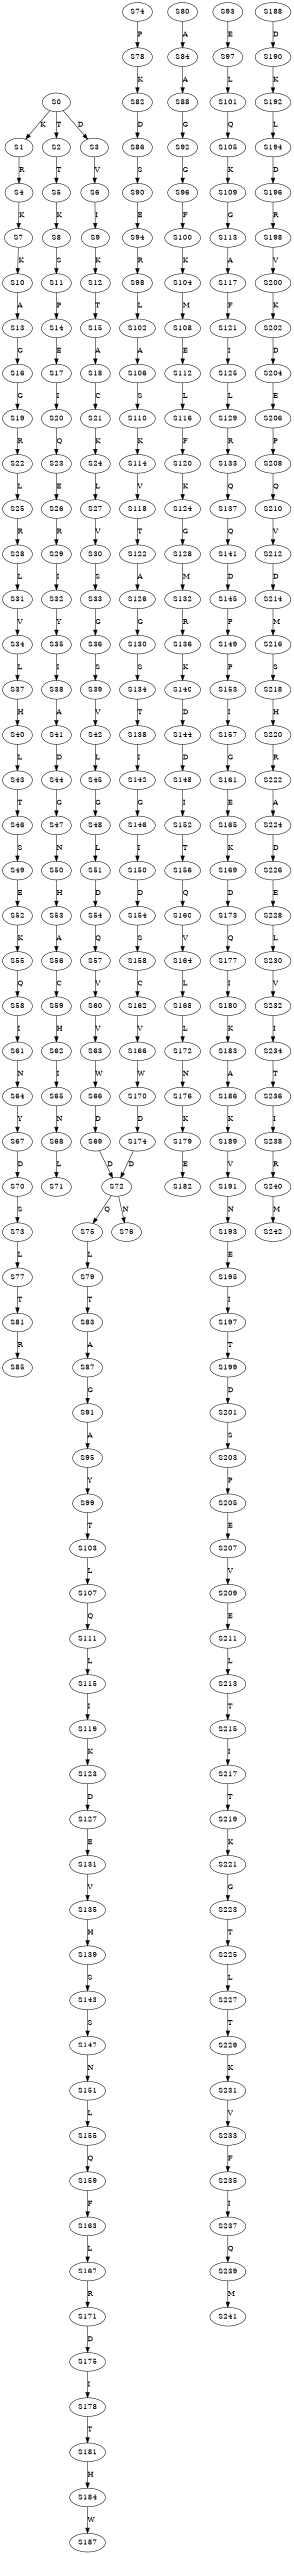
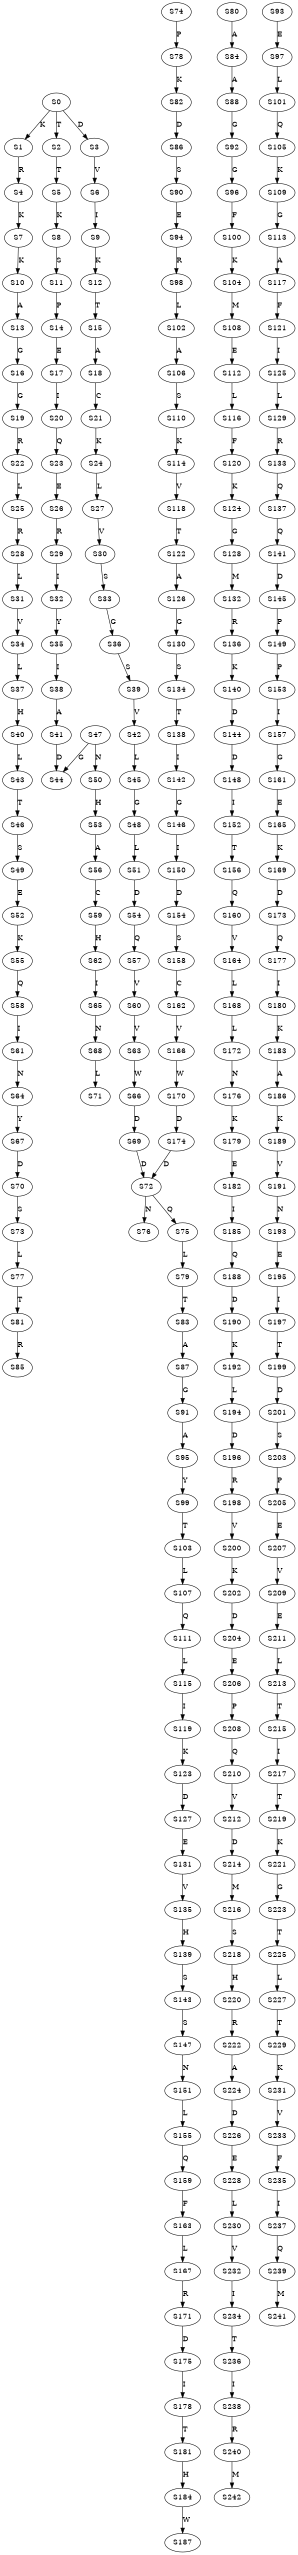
  strict digraph {
    S0
    S1
    S2
    S3
    S4
    S5
    S6
    S7
    S8
    S9
    S10
    S11
    S12
    S13
    S14
    S15
    S16
    S17
    S18
    S19
    S20
    S21
    S22
    S23
    S24
    S25
    S26
    S27
    S28
    S29
    S30
    S31
    S32
    S33
    S34
    S35
    S36
    S37
    S38
    S39
    S40
    S41
    S42
    S43
    S44
    S45
    S46
    S47
    S48
    S49
    S50
    S51
    S52
    S53
    S54
    S55
    S56
    S57
    S58
    S59
    S60
    S61
    S62
    S63
    S64
    S65
    S66
    S67
    S68
    S69
    S70
    S71
    S72
    S73
    S75
    S76
    S77
    S74
    S78
    S79
    S81
    S82
    S83
    S80
    S84
    S85
    S86
    S87
    S88
    S90
    S91
    S92
    S94
    S95
    S96
    S93
    S97
    S98
    S99
    S100
    S101
    S102
    S103
    S104
    S105
    S106
    S107
    S108
    S109
    S110
    S111
    S112
    S113
    S114
    S115
    S116
    S117
    S118
    S119
    S120
    S121
    S122
    S123
    S124
    S125
    S126
    S127
    S128
    S129
    S130
    S131
    S132
    S133
    S134
    S135
    S136
    S137
    S138
    S139
    S140
    S141
    S142
    S143
    S144
    S145
    S146
    S147
    S148
    S149
    S150
    S151
    S152
    S153
    S154
    S155
    S156
    S157
    S158
    S159
    S160
    S161
    S162
    S163
    S164
    S165
    S166
    S167
    S168
    S169
    S170
    S171
    S172
    S173
    S174
    S175
    S176
    S177
    S178
    S179
    S180
    S181
    S182
    S183
    S184
+   S185
    S186
    S187
    S188
    S189
    S190
    S191
    S192
    S193
    S194
    S195
    S196
    S197
    S198
    S199
    S200
    S201
    S202
    S203
    S204
    S205
    S206
    S207
    S208
    S209
    S210
    S211
    S212
    S213
    S214
    S215
    S216
    S217
    S218
    S219
    S220
    S221
    S222
    S223
    S224
    S225
    S226
    S227
    S228
    S229
    S230
    S231
    S232
    S233
    S234
    S235
    S236
    S237
    S238
    S239
    S240
    S241
    S242
    S0 -> S1 [label=K]
    S0 -> S2 [label=T]
    S0 -> S3 [label=D]
    S1 -> S4 [label=R]
    S2 -> S5 [label=T]
    S3 -> S6 [label=V]
    S4 -> S7 [label=K]
    S5 -> S8 [label=K]
    S6 -> S9 [label=I]
    S7 -> S10 [label=K]
    S8 -> S11 [label=S]
    S9 -> S12 [label=K]
    S10 -> S13 [label=A]
    S11 -> S14 [label=P]
    S12 -> S15 [label=T]
    S13 -> S16 [label=G]
    S14 -> S17 [label=E]
    S15 -> S18 [label=A]
    S16 -> S19 [label=G]
    S17 -> S20 [label=I]
    S18 -> S21 [label=C]
    S19 -> S22 [label=R]
    S20 -> S23 [label=Q]
    S21 -> S24 [label=K]
    S22 -> S25 [label=L]
    S23 -> S26 [label=E]
    S24 -> S27 [label=L]
    S25 -> S28 [label=R]
    S26 -> S29 [label=R]
    S27 -> S30 [label=V]
    S28 -> S31 [label=L]
    S29 -> S32 [label=I]
    S30 -> S33 [label=S]
    S31 -> S34 [label=V]
    S32 -> S35 [label=Y]
    S33 -> S36 [label=G]
    S34 -> S37 [label=L]
    S35 -> S38 [label=I]
    S36 -> S39 [label=S]
    S37 -> S40 [label=H]
    S38 -> S41 [label=A]
    S39 -> S42 [label=V]
    S40 -> S43 [label=L]
    S41 -> S44 [label=D]
    S42 -> S45 [label=L]
    S43 -> S46 [label=T]
-   S44 -> S47 [label=G]
+   S47 -> S44 [label=G]
    S45 -> S48 [label=G]
    S46 -> S49 [label=S]
    S47 -> S50 [label=N]
    S48 -> S51 [label=L]
    S49 -> S52 [label=E]
    S50 -> S53 [label=H]
    S51 -> S54 [label=D]
    S52 -> S55 [label=K]
    S53 -> S56 [label=A]
    S54 -> S57 [label=Q]
    S55 -> S58 [label=Q]
    S56 -> S59 [label=C]
    S57 -> S60 [label=V]
    S58 -> S61 [label=I]
    S59 -> S62 [label=H]
    S60 -> S63 [label=V]
    S61 -> S64 [label=N]
    S62 -> S65 [label=I]
    S63 -> S66 [label=W]
    S64 -> S67 [label=Y]
    S65 -> S68 [label=N]
    S66 -> S69 [label=D]
    S67 -> S70 [label=D]
    S68 -> S71 [label=L]
    S69 -> S72 [label=D]
    S70 -> S73 [label=S]
    S72 -> S75 [label=Q]
    S72 -> S76 [label=N]
    S73 -> S77 [label=L]
    S75 -> S79 [label=L]
    S77 -> S81 [label=T]
    S74 -> S78 [label=P]
    S78 -> S82 [label=K]
    S79 -> S83 [label=T]
    S81 -> S85 [label=R]
    S82 -> S86 [label=D]
    S83 -> S87 [label=A]
    S80 -> S84 [label=A]
    S84 -> S88 [label=A]
    S86 -> S90 [label=S]
    S87 -> S91 [label=G]
    S88 -> S92 [label=G]
    S90 -> S94 [label=E]
    S91 -> S95 [label=A]
    S92 -> S96 [label=G]
    S94 -> S98 [label=R]
    S95 -> S99 [label=Y]
    S96 -> S100 [label=F]
    S93 -> S97 [label=E]
    S97 -> S101 [label=L]
    S98 -> S102 [label=L]
    S99 -> S103 [label=T]
    S100 -> S104 [label=K]
    S101 -> S105 [label=Q]
    S102 -> S106 [label=A]
    S103 -> S107 [label=L]
    S104 -> S108 [label=M]
    S105 -> S109 [label=K]
    S106 -> S110 [label=S]
    S107 -> S111 [label=Q]
    S108 -> S112 [label=E]
    S109 -> S113 [label=G]
    S110 -> S114 [label=K]
    S111 -> S115 [label=L]
    S112 -> S116 [label=L]
    S113 -> S117 [label=A]
    S114 -> S118 [label=V]
    S115 -> S119 [label=I]
    S116 -> S120 [label=F]
    S117 -> S121 [label=F]
    S118 -> S122 [label=T]
    S119 -> S123 [label=K]
    S120 -> S124 [label=K]
    S121 -> S125 [label=I]
    S122 -> S126 [label=A]
    S123 -> S127 [label=D]
    S124 -> S128 [label=G]
    S125 -> S129 [label=L]
    S126 -> S130 [label=G]
    S127 -> S131 [label=E]
    S128 -> S132 [label=M]
    S129 -> S133 [label=R]
    S130 -> S134 [label=S]
    S131 -> S135 [label=V]
    S132 -> S136 [label=R]
    S133 -> S137 [label=Q]
    S134 -> S138 [label=T]
    S135 -> S139 [label=H]
    S136 -> S140 [label=K]
    S137 -> S141 [label=Q]
    S138 -> S142 [label=I]
    S139 -> S143 [label=S]
    S140 -> S144 [label=D]
    S141 -> S145 [label=D]
    S142 -> S146 [label=G]
    S143 -> S147 [label=S]
    S144 -> S148 [label=D]
    S145 -> S149 [label=P]
    S146 -> S150 [label=I]
    S147 -> S151 [label=N]
    S148 -> S152 [label=I]
    S149 -> S153 [label=P]
    S150 -> S154 [label=D]
    S151 -> S155 [label=L]
    S152 -> S156 [label=T]
    S153 -> S157 [label=I]
    S154 -> S158 [label=S]
    S155 -> S159 [label=Q]
    S156 -> S160 [label=Q]
    S157 -> S161 [label=G]
    S158 -> S162 [label=C]
    S159 -> S163 [label=F]
    S160 -> S164 [label=V]
    S161 -> S165 [label=E]
    S162 -> S166 [label=V]
    S163 -> S167 [label=L]
    S164 -> S168 [label=L]
    S165 -> S169 [label=K]
    S166 -> S170 [label=W]
    S167 -> S171 [label=R]
    S168 -> S172 [label=L]
    S169 -> S173 [label=D]
    S170 -> S174 [label=D]
    S171 -> S175 [label=D]
    S172 -> S176 [label=N]
    S173 -> S177 [label=Q]
    S174 -> S72 [label=D]
    S175 -> S178 [label=I]
    S176 -> S179 [label=K]
    S177 -> S180 [label=I]
    S178 -> S181 [label=T]
    S179 -> S182 [label=E]
    S180 -> S183 [label=K]
    S181 -> S184 [label=H]
+   S182 -> S185 [label=I]
    S183 -> S186 [label=A]
    S184 -> S187 [label=W]
+   S185 -> S188 [label=Q]
    S186 -> S189 [label=K]
    S188 -> S190 [label=D]
    S189 -> S191 [label=V]
    S190 -> S192 [label=K]
    S191 -> S193 [label=N]
    S192 -> S194 [label=L]
    S193 -> S195 [label=E]
    S194 -> S196 [label=D]
    S195 -> S197 [label=I]
    S196 -> S198 [label=R]
    S197 -> S199 [label=T]
    S198 -> S200 [label=V]
    S199 -> S201 [label=D]
    S200 -> S202 [label=K]
    S201 -> S203 [label=S]
    S202 -> S204 [label=D]
    S203 -> S205 [label=P]
    S204 -> S206 [label=E]
    S205 -> S207 [label=E]
    S206 -> S208 [label=P]
    S207 -> S209 [label=V]
    S208 -> S210 [label=Q]
    S209 -> S211 [label=E]
    S210 -> S212 [label=V]
    S211 -> S213 [label=L]
    S212 -> S214 [label=D]
    S213 -> S215 [label=T]
    S214 -> S216 [label=M]
    S215 -> S217 [label=I]
    S216 -> S218 [label=S]
    S217 -> S219 [label=T]
    S218 -> S220 [label=H]
    S219 -> S221 [label=K]
    S220 -> S222 [label=R]
    S221 -> S223 [label=G]
    S222 -> S224 [label=A]
    S223 -> S225 [label=T]
    S224 -> S226 [label=D]
    S225 -> S227 [label=L]
    S226 -> S228 [label=E]
    S227 -> S229 [label=T]
    S228 -> S230 [label=L]
    S229 -> S231 [label=K]
    S230 -> S232 [label=V]
    S231 -> S233 [label=V]
    S232 -> S234 [label=I]
    S233 -> S235 [label=F]
    S234 -> S236 [label=T]
    S235 -> S237 [label=I]
    S236 -> S238 [label=I]
    S237 -> S239 [label=Q]
    S238 -> S240 [label=R]
    S239 -> S241 [label=M]
    S240 -> S242 [label=M]
  }
